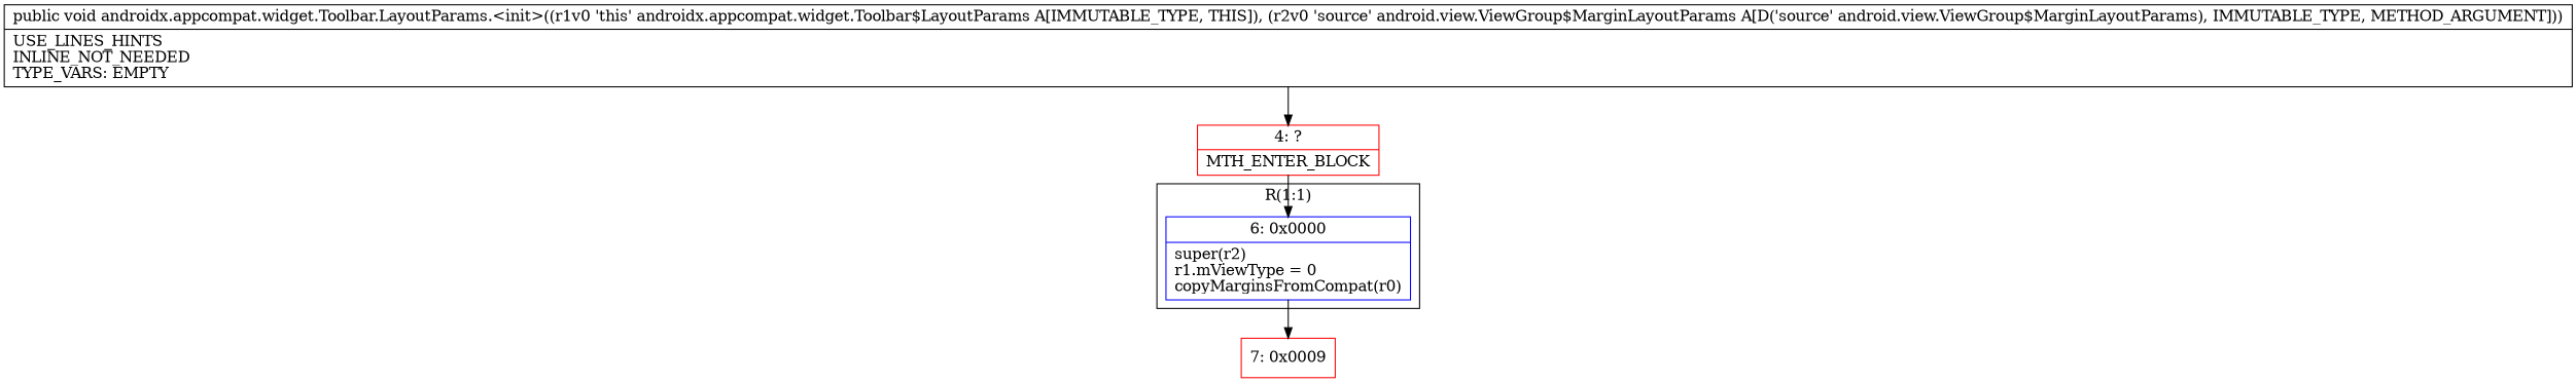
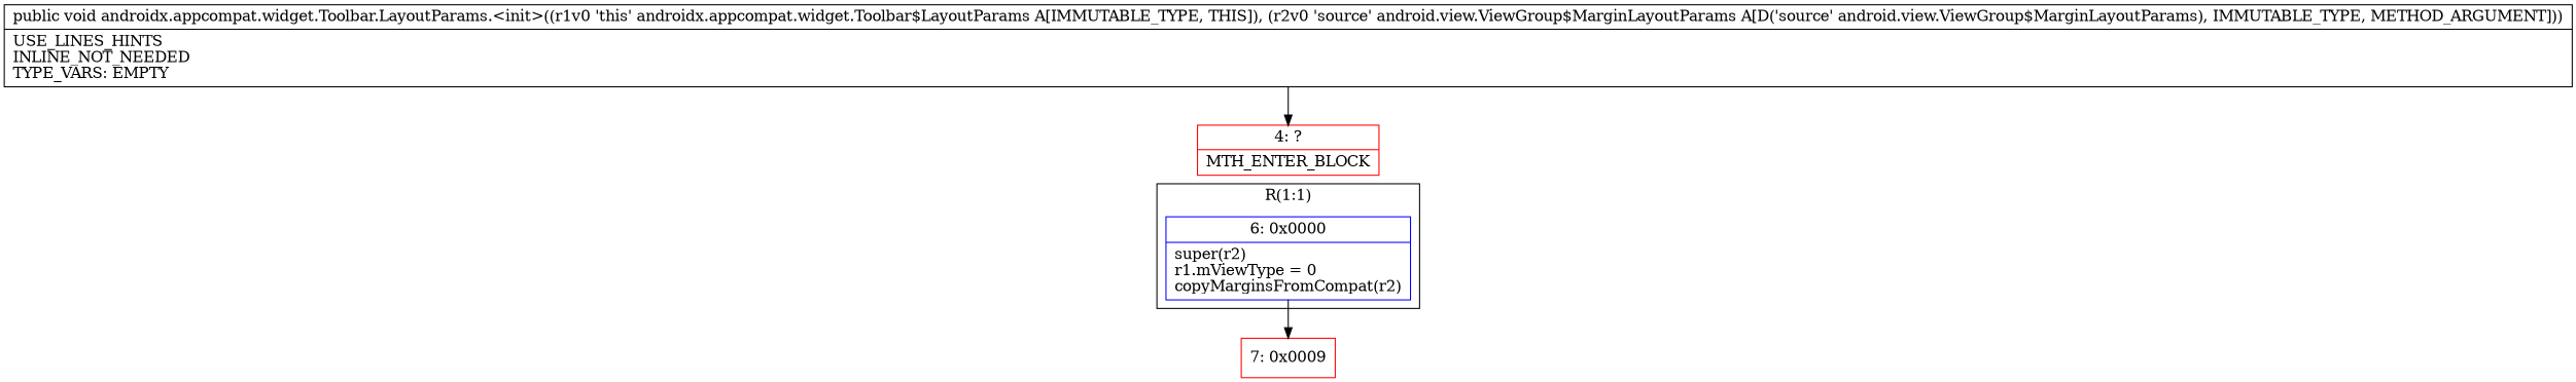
  digraph {
    node [color=red shape=record]
-   n1 [color=blue label="{6\:\ 0x0000|super(r2)\lr1.mViewType = 0\lcopyMarginsFromCompat(r0)\l}"]
+   n1 [color=blue label="{6\:\ 0x0000|super(r2)\lr1.mViewType = 0\lcopyMarginsFromCompat(r2)\l}"]
    n2 [label="{7\:\ 0x0009}"]
    n3 [label="{4\:\ ?|MTH_ENTER_BLOCK\l}"]
    n4 [label="{public void androidx.appcompat.widget.Toolbar.LayoutParams.\<init\>((r1v0 'this' androidx.appcompat.widget.Toolbar$LayoutParams A[IMMUTABLE_TYPE, THIS]), (r2v0 'source' android.view.ViewGroup$MarginLayoutParams A[D('source' android.view.ViewGroup$MarginLayoutParams), IMMUTABLE_TYPE, METHOD_ARGUMENT]))  | USE_LINES_HINTS\lINLINE_NOT_NEEDED\lTYPE_VARS: EMPTY\l}" color=""]
    subgraph cluster_1 {
      label="R(1:1)"
      n1
    }
    n1 -> n2
-   n3 -> n1
    n4 -> n3
  }
